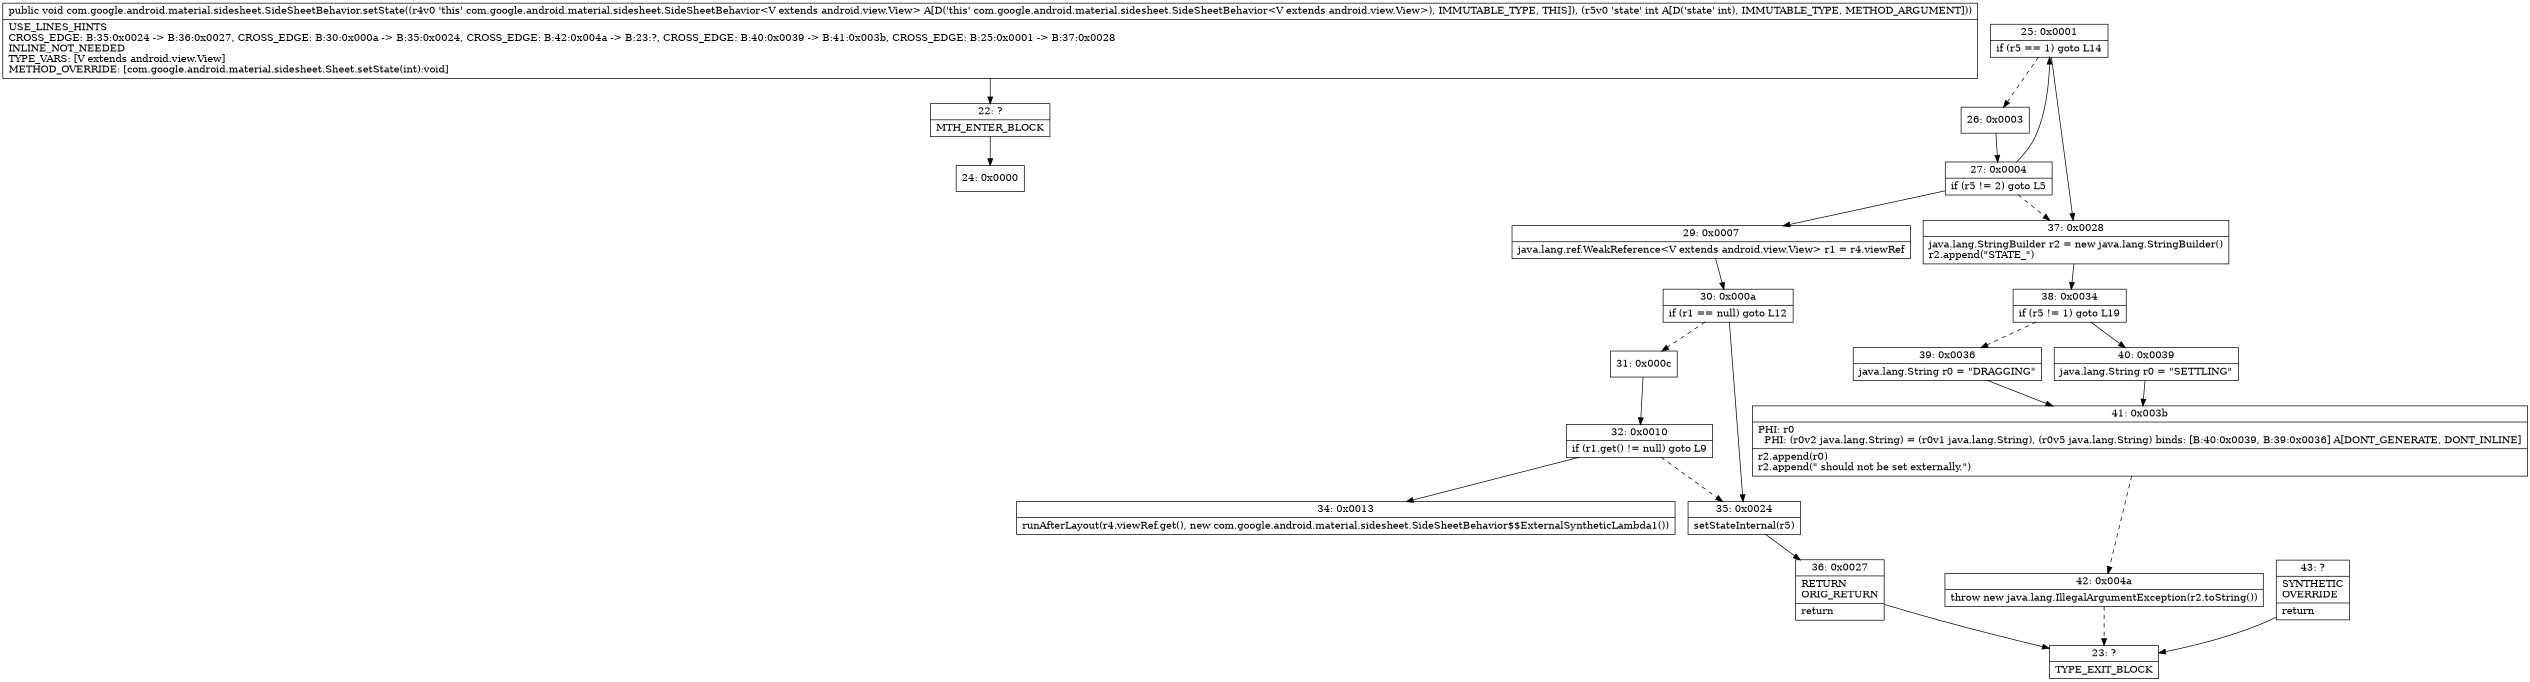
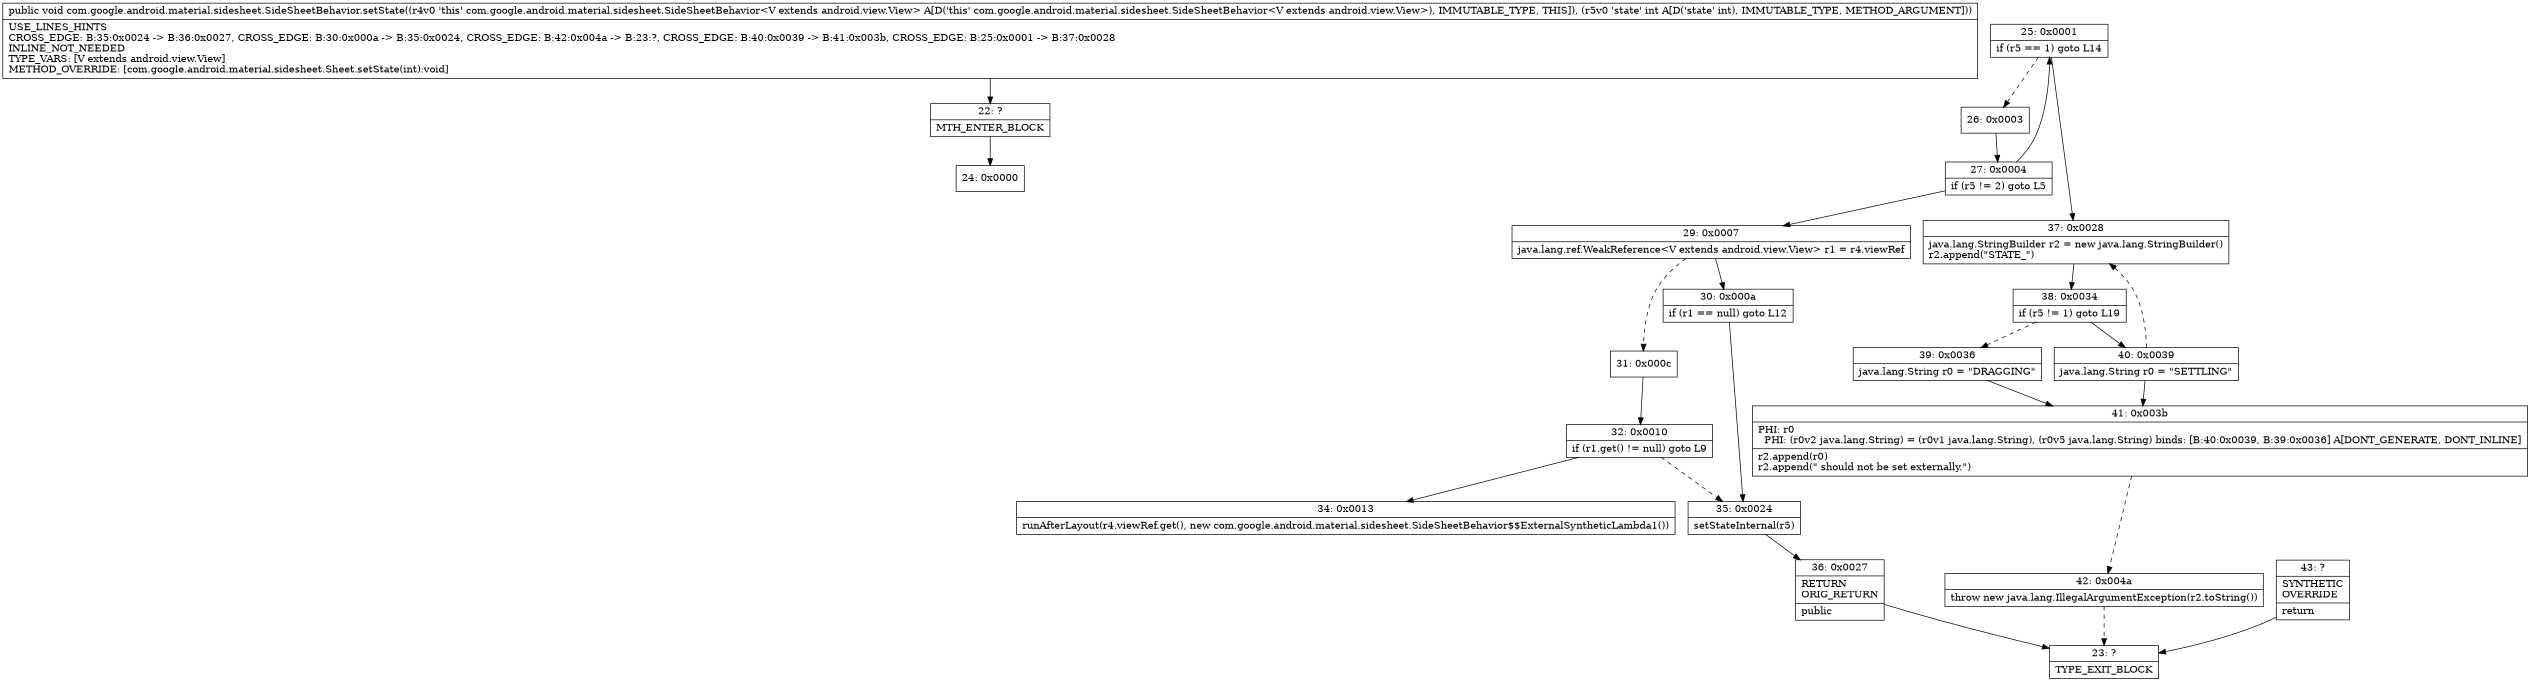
  digraph {
    fontname="DejaVu Serif"
    node [fontname="DejaVu Serif" shape=record]
    edge [fontname="DejaVu Serif"]
    n1 [label="{22\:\ ?|MTH_ENTER_BLOCK\l}"]
    n2 [label="{24\:\ 0x0000}"]
    n3 [label="{25\:\ 0x0001|if (r5 == 1) goto L14\l}"]
    n4 [label="{26\:\ 0x0003}"]
    n5 [label="{37\:\ 0x0028|java.lang.StringBuilder r2 = new java.lang.StringBuilder()\lr2.append(\"STATE_\")\l}"]
    n6 [label="{27\:\ 0x0004|if (r5 != 2) goto L5\l}"]
    n7 [label="{38\:\ 0x0034|if (r5 != 1) goto L19\l}"]
    n8 [label="{29\:\ 0x0007|java.lang.ref.WeakReference\<V extends android.view.View\> r1 = r4.viewRef\l}"]
    n9 [label="{30\:\ 0x000a|if (r1 == null) goto L12\l}"]
    n10 [label="{31\:\ 0x000c}"]
    n11 [label="{35\:\ 0x0024|setStateInternal(r5)\l}"]
    n12 [label="{32\:\ 0x0010|if (r1.get() != null) goto L9\l}"]
-   n13 [label="{36\:\ 0x0027|RETURN\lORIG_RETURN\l|return\l}"]
+   n13 [label="{36\:\ 0x0027|RETURN\lORIG_RETURN\l|public\l}"]
    n14 [label="{34\:\ 0x0013|runAfterLayout(r4.viewRef.get(), new com.google.android.material.sidesheet.SideSheetBehavior$$ExternalSyntheticLambda1())\l}"]
    n15 [label="{43\:\ ?|SYNTHETIC\lOVERRIDE\l|return\l}"]
    n16 [label="{23\:\ ?|TYPE_EXIT_BLOCK\l}"]
    n17 [label="{39\:\ 0x0036|java.lang.String r0 = \"DRAGGING\"\l}"]
    n18 [label="{40\:\ 0x0039|java.lang.String r0 = \"SETTLING\"\l}"]
    n19 [label="{41\:\ 0x003b|PHI: r0 \l  PHI: (r0v2 java.lang.String) = (r0v1 java.lang.String), (r0v5 java.lang.String) binds: [B:40:0x0039, B:39:0x0036] A[DONT_GENERATE, DONT_INLINE]\l|r2.append(r0)\lr2.append(\" should not be set externally.\")\l}"]
    n20 [label="{42\:\ 0x004a|throw new java.lang.IllegalArgumentException(r2.toString())\l}"]
    n21 [label="{public void com.google.android.material.sidesheet.SideSheetBehavior.setState((r4v0 'this' com.google.android.material.sidesheet.SideSheetBehavior\<V extends android.view.View\> A[D('this' com.google.android.material.sidesheet.SideSheetBehavior\<V extends android.view.View\>), IMMUTABLE_TYPE, THIS]), (r5v0 'state' int A[D('state' int), IMMUTABLE_TYPE, METHOD_ARGUMENT]))  | USE_LINES_HINTS\lCROSS_EDGE: B:35:0x0024 \-\> B:36:0x0027, CROSS_EDGE: B:30:0x000a \-\> B:35:0x0024, CROSS_EDGE: B:42:0x004a \-\> B:23:?, CROSS_EDGE: B:40:0x0039 \-\> B:41:0x003b, CROSS_EDGE: B:25:0x0001 \-\> B:37:0x0028\lINLINE_NOT_NEEDED\lTYPE_VARS: [V extends android.view.View]\lMETHOD_OVERRIDE: [com.google.android.material.sidesheet.Sheet.setState(int):void]\l}"]
    n1 -> n2
    n3 -> n4 [style=dashed]
    n3 -> n5
    n4 -> n6
    n5 -> n7
    n6 -> n3
-   n6 -> n5 [style=dashed]
+   n18 -> n5 [style=dashed]
    n6 -> n8
    n7 -> n17 [style=dashed]
    n7 -> n18
    n8 -> n9
-   n9 -> n10 [style=dashed]
+   n8 -> n10 [style=dashed]
    n9 -> n11
    n10 -> n12
    n11 -> n13
    n12 -> n11 [style=dashed]
    n12 -> n14
    n13 -> n16
    n15 -> n16
    n17 -> n19
    n18 -> n19
    n19 -> n20 [style=dashed]
    n20 -> n16 [style=dashed]
    n21 -> n1
  }
